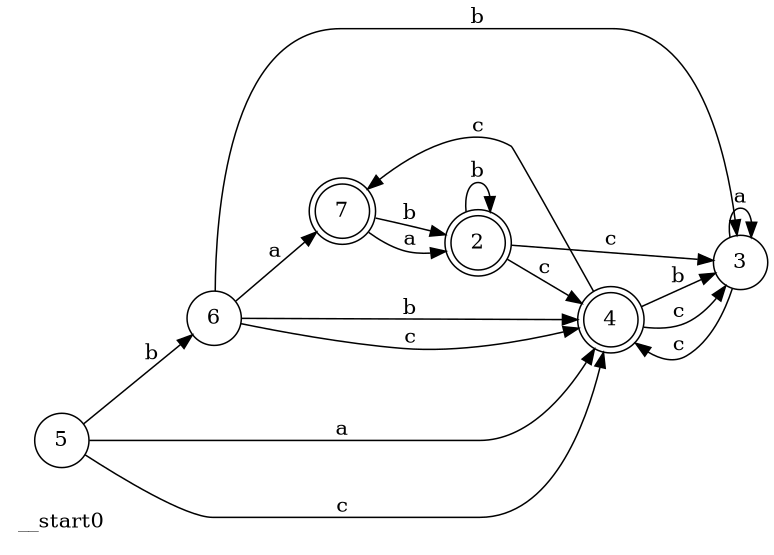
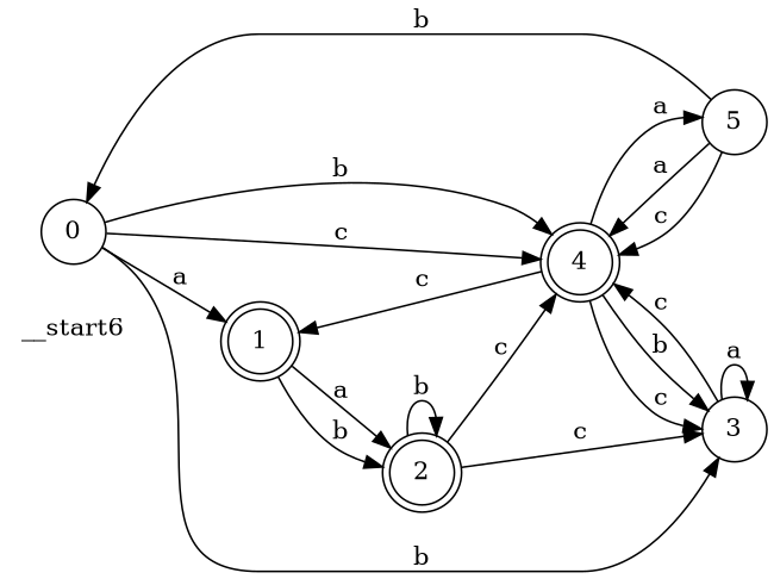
  digraph {
    rankdir=LR
    node [shape=circle color=black fillcolor=white style=filled]
-   __start0 [shape=none color="" fillcolor="" style=""]
-   n2 [label=6]
-   n3 [label=7 shape=doublecircle style="rounded,filled"]
+   __start0 [shape=none label=__start6 color="" fillcolor="" style=""]
+   n2 [label=0]
+   n3 [label=1 shape=doublecircle style="rounded,filled"]
    n4 [label=4 shape=doublecircle style="rounded,filled"]
    n5 [label=3]
    n6 [label=2 shape=doublecircle style="rounded,filled"]
    n7 [label=5]
    n2 -> n3 [label=a]
    n2 -> n4 [label=b]
    n2 -> n4 [label=c]
    n2 -> n5 [label=b]
    n3 -> n6 [label=a]
    n3 -> n6 [label=b]
    n4 -> n3 [label=c]
    n4 -> n5 [label=b]
    n4 -> n5 [label=c]
+   n4 -> n7 [label=a]
    n5 -> n4 [label=c]
    n5 -> n5 [label=a]
    n6 -> n4 [label=c]
    n6 -> n5 [label=c]
    n6 -> n6 [label=b]
    n7 -> n2 [label=b]
    n7 -> n4 [label=a]
    n7 -> n4 [label=c]
  }
